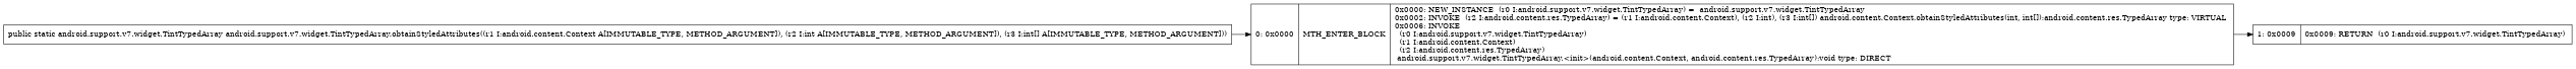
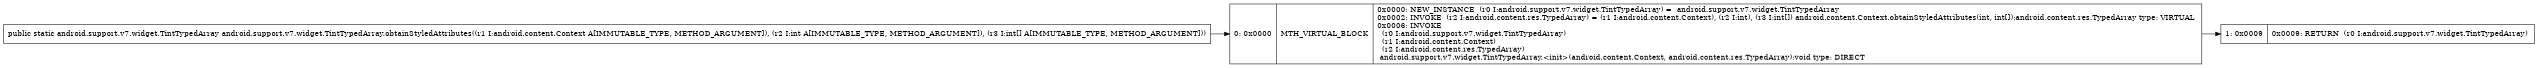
  digraph {
    rankdir=LR
    node [shape=record]
-   n1 [label="{0\:\ 0x0000|MTH_ENTER_BLOCK\l|0x0000: NEW_INSTANCE  (r0 I:android.support.v7.widget.TintTypedArray) =  android.support.v7.widget.TintTypedArray \l0x0002: INVOKE  (r2 I:android.content.res.TypedArray) = (r1 I:android.content.Context), (r2 I:int), (r3 I:int[]) android.content.Context.obtainStyledAttributes(int, int[]):android.content.res.TypedArray type: VIRTUAL \l0x0006: INVOKE  \l  (r0 I:android.support.v7.widget.TintTypedArray)\l  (r1 I:android.content.Context)\l  (r2 I:android.content.res.TypedArray)\l android.support.v7.widget.TintTypedArray.\<init\>(android.content.Context, android.content.res.TypedArray):void type: DIRECT \l}"]
+   n1 [label="{0\:\ 0x0000|MTH_VIRTUAL_BLOCK\l|0x0000: NEW_INSTANCE  (r0 I:android.support.v7.widget.TintTypedArray) =  android.support.v7.widget.TintTypedArray \l0x0002: INVOKE  (r2 I:android.content.res.TypedArray) = (r1 I:android.content.Context), (r2 I:int), (r3 I:int[]) android.content.Context.obtainStyledAttributes(int, int[]):android.content.res.TypedArray type: VIRTUAL \l0x0006: INVOKE  \l  (r0 I:android.support.v7.widget.TintTypedArray)\l  (r1 I:android.content.Context)\l  (r2 I:android.content.res.TypedArray)\l android.support.v7.widget.TintTypedArray.\<init\>(android.content.Context, android.content.res.TypedArray):void type: DIRECT \l}"]
    n2 [label="{1\:\ 0x0009|0x0009: RETURN  (r0 I:android.support.v7.widget.TintTypedArray) \l}"]
    n3 [label="{public static android.support.v7.widget.TintTypedArray android.support.v7.widget.TintTypedArray.obtainStyledAttributes((r1 I:android.content.Context A[IMMUTABLE_TYPE, METHOD_ARGUMENT]), (r2 I:int A[IMMUTABLE_TYPE, METHOD_ARGUMENT]), (r3 I:int[] A[IMMUTABLE_TYPE, METHOD_ARGUMENT])) }"]
    n1 -> n2
    n3 -> n1
  }
